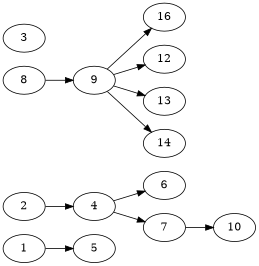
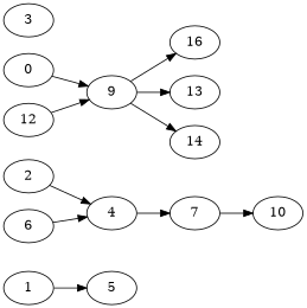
  digraph {
    rankdir=LR
    node [alpha=0.05]
    1 [expect_size=6597999061252967]
    5 [alpha=0.01 expect_size=277235030086578]
    2 [alpha=0.14 expect_size=9633698397054904]
    4 [alpha=0.07 expect_size=3612794779650977]
    6 [alpha=0.17 expect_size=15375534671172586]
    7 [alpha=0.11 expect_size=474989023199232000]
    10 [alpha=0.04 expect_size=112519866753220608]
-   8 [alpha=0.15 expect_size=483950846124490752]
+   8 [alpha=0.15 expect_size=483950846124490752 label=0]
    9 [expect_size=36608722115760]
    3 [alpha=0.20 expect_size=25661599290802148]
    n11 [alpha=0.08 expect_size=2261452417138688000 label=16]
    12 [alpha=0.19 expect_size=616183293674520576]
    13 [alpha=0.13 expect_size=2500456408416256000]
    14 [alpha=0.04 expect_size=2518466829786021888]
    1 -> 5
    2 -> 4
-   4 -> 6
+   6 -> 4
    4 -> 7
    7 -> 10
    8 -> 9
    9 -> n11
-   9 -> 12
+   12 -> 9
    9 -> 13
    9 -> 14
  }
